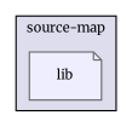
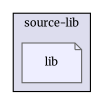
  digraph {
    compound=true
    fontname=Merriweather
    n1 [fillcolor="#eeeeff" fontname=Merriweather fontsize=10 label=lib pencolor=black shape=note style=filled color=gray40]
    subgraph cluster_1 {
      bgcolor="#ddddee"
      fontsize=10
-     label="source-map"
+     label="source-lib"
      pencolor=black
      n1
    }
  }
